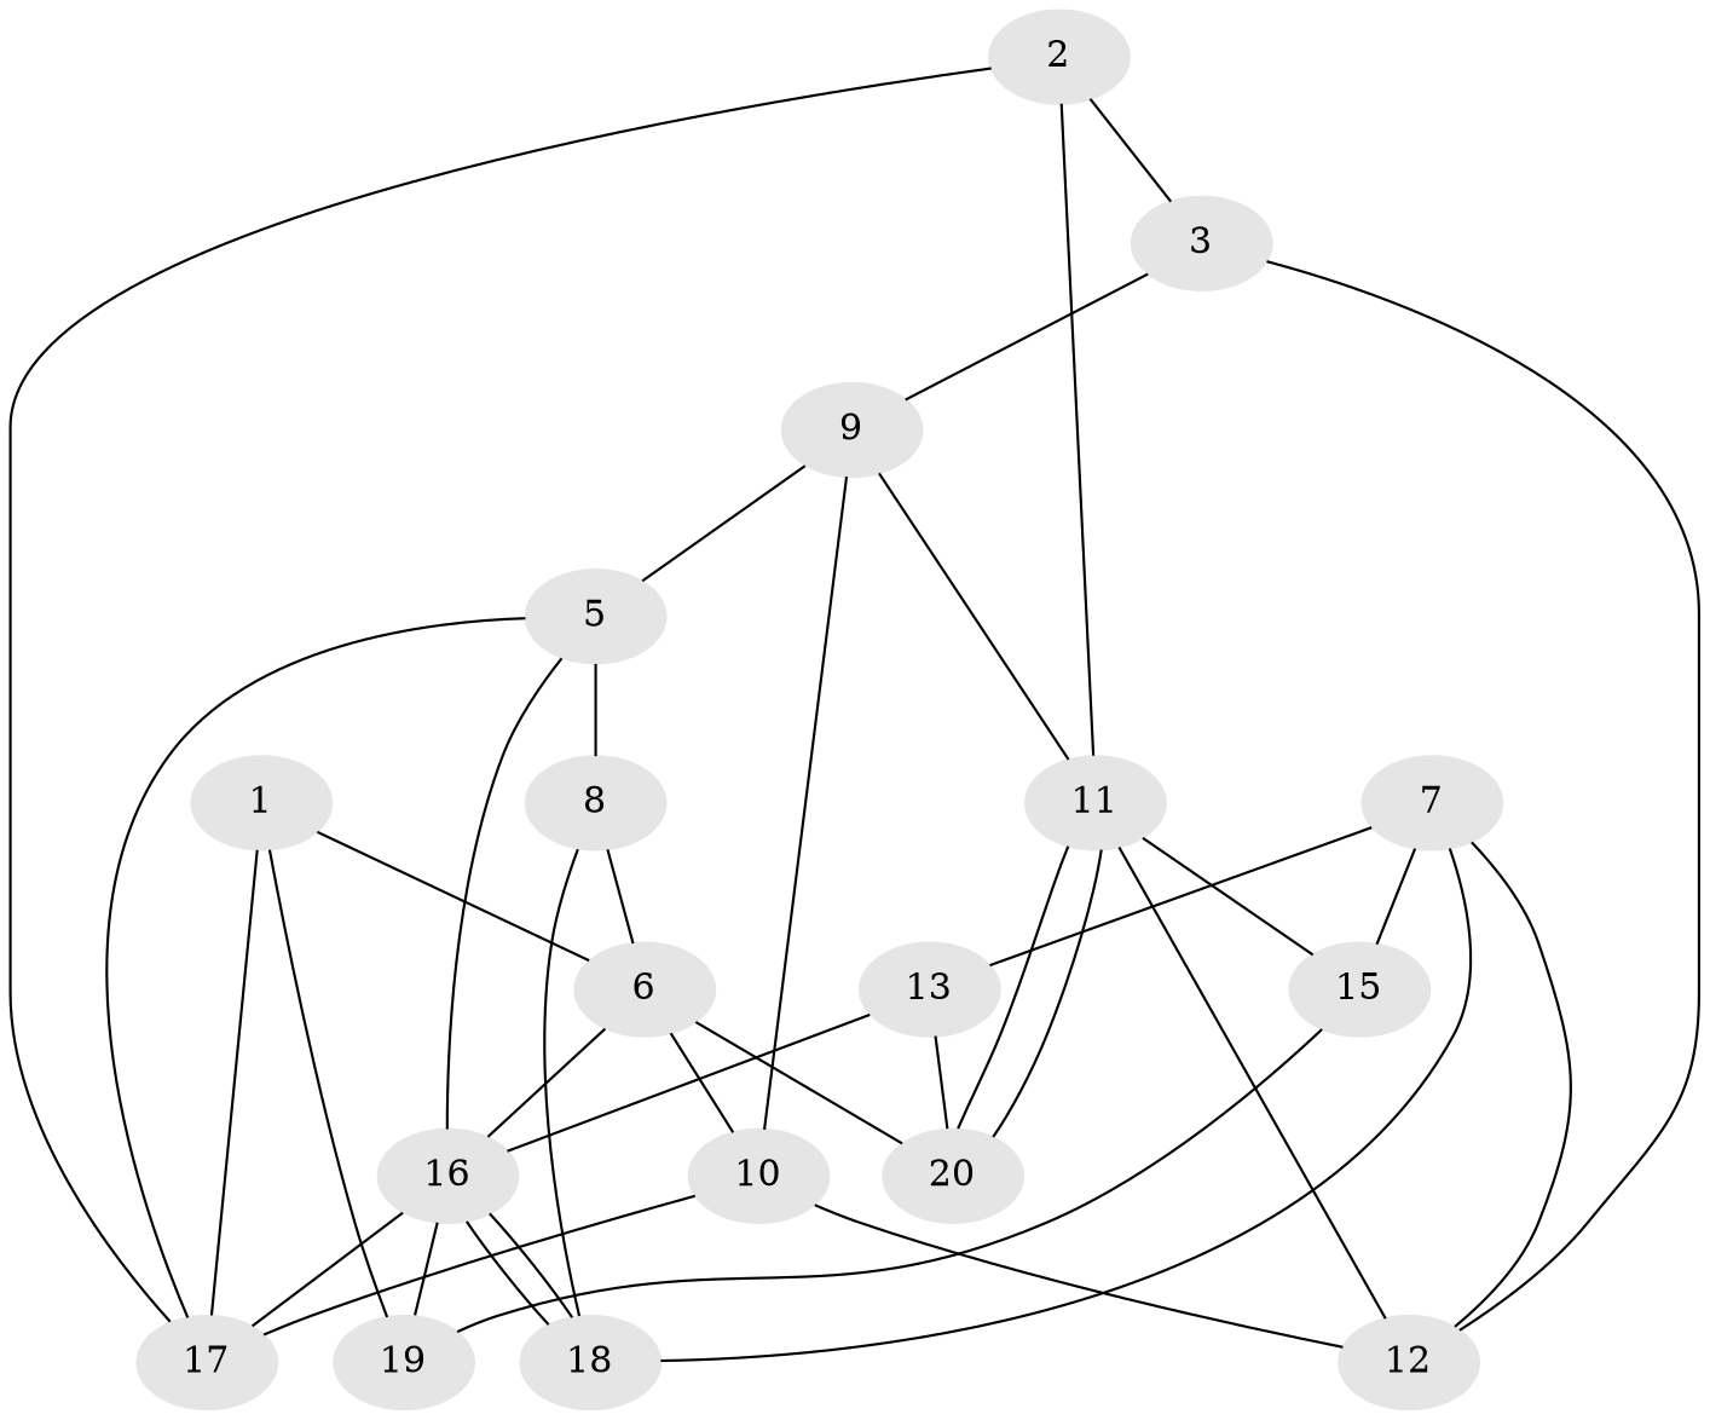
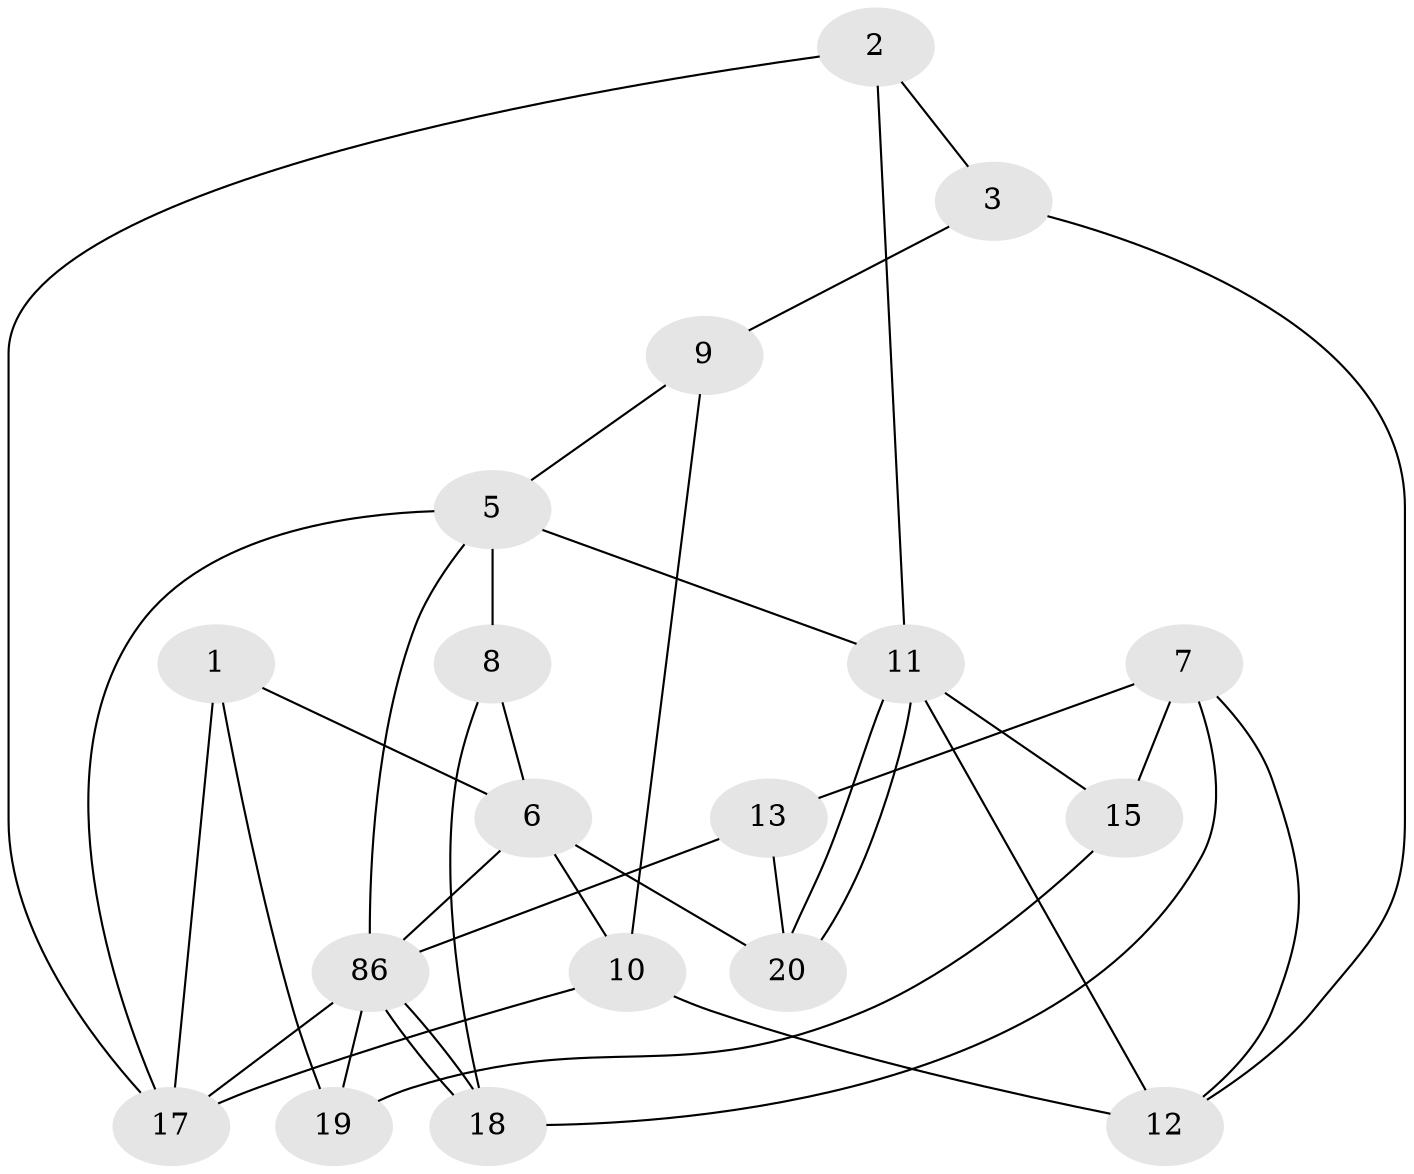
  graph {
    node [color=gray90 style=filled]
    1
    6
    17
    19
-   16
+   16 [label=86]
    10
    20 [super="+4"]
    2
    3
    11 [super="+4+14"]
    9
    12
    5
    8
    15
    18
    7
    13 [super="+14"]
    1 -- 6
    1 -- 17
    1 -- 19
    6 -- 16
    6 -- 10
    6 -- 20
    16 -- 17
    16 -- 19
    16 -- 18
    16 -- 18
    10 -- 17
    10 -- 12
    2 -- 17
    2 -- 3
    2 -- 11
    3 -- 9
    3 -- 12
    11 -- 20
    11 -- 20
    11 -- 12
    11 -- 15
    9 -- 10
-   9 -- 11
+   5 -- 11
    9 -- 5
    5 -- 17
    5 -- 16
    5 -- 8
    8 -- 6
    8 -- 18
    15 -- 19
    7 -- 12
    7 -- 15
    7 -- 18
    7 -- 13
    13 -- 16
    13 -- 20
  }
